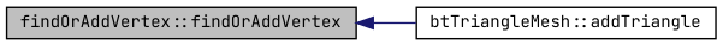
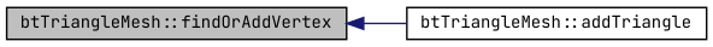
  digraph {
    rankdir=LR
    fontname="JetBrains Mono"
    node [color=black fontname="JetBrains Mono" fontsize=10 shape=record]
-   n1 [fillcolor=grey75 fontcolor=black height=0.2 label="findOrAddVertex::findOrAddVertex" style=filled width=0.4]
+   n1 [fillcolor=grey75 fontcolor=black height=0.2 label="btTriangleMesh::findOrAddVertex" style=filled width=0.4]
    n2 [height=0.2 label="btTriangleMesh::addTriangle" width=0.4]
    n1 -> n2 [color=midnightblue dir=back fontname="JetBrains Mono" fontsize=10 labelfontname=FreeSans labelfontsize=10 style=solid]
  }
